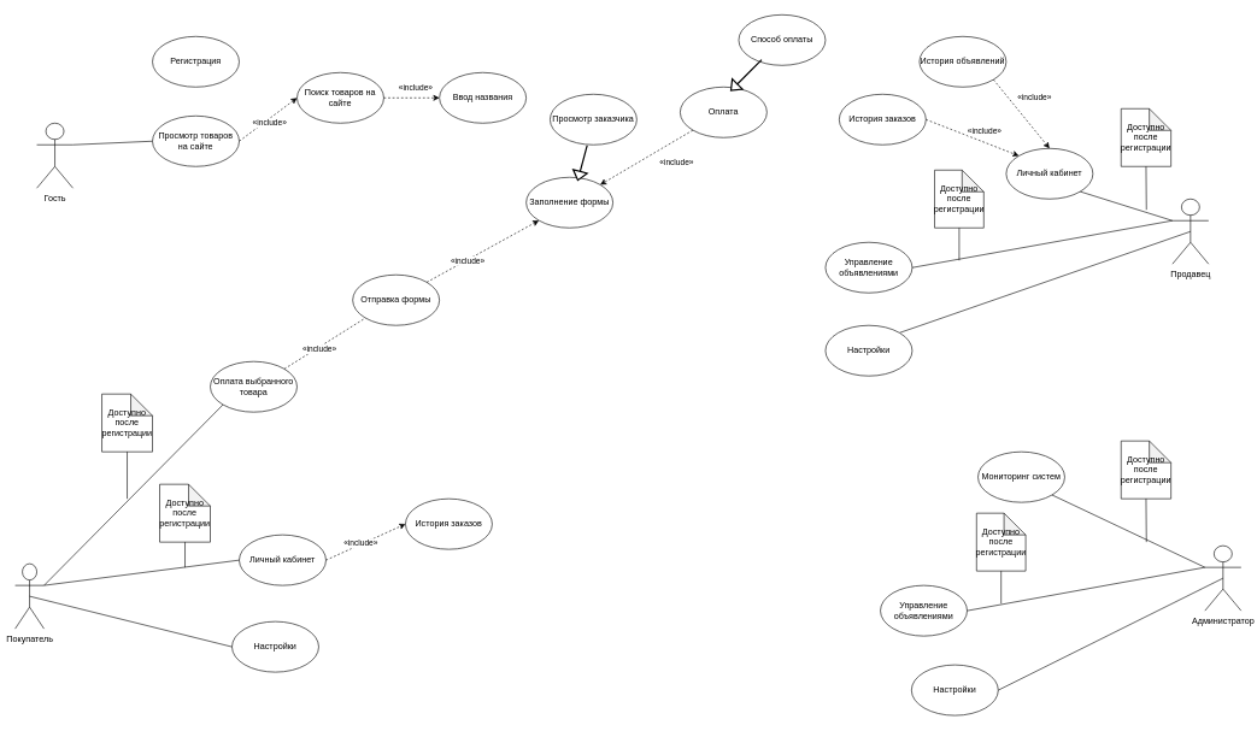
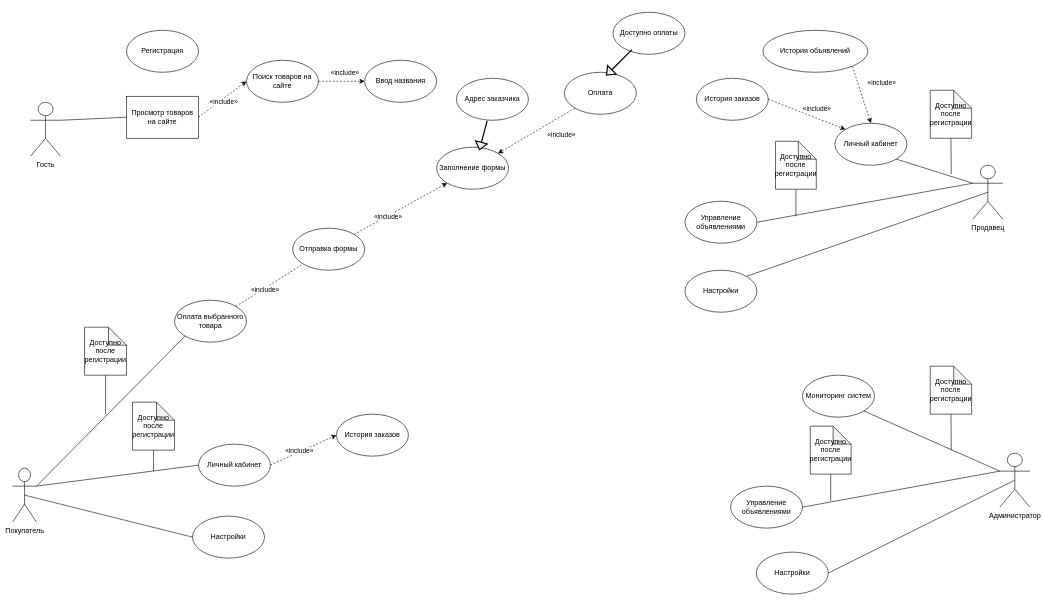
  <mxCell id="0" />
  <mxCell id="1" parent="0" />
  <mxCell id="2" value="Гость" style="shape=umlActor;verticalLabelPosition=bottom;verticalAlign=top;html=1;outlineConnect=0;" parent="1" vertex="1"><mxGeometry x="50" y="170" width="50" height="90" as="geometry" /></mxCell>
  <mxCell id="3" value="Регистрация" style="ellipse;whiteSpace=wrap;html=1;" parent="1" vertex="1"><mxGeometry x="210" y="50" width="120" height="70" as="geometry" /></mxCell>
- <mxCell id="4" value="Просмотр товаров на сайте" style="ellipse;whiteSpace=wrap;html=1;" parent="1" vertex="1"><mxGeometry x="210" y="160" width="120" height="70" as="geometry" /></mxCell>
+ <mxCell id="4" value="Просмотр товаров на сайте" style="whiteSpace=wrap;html=1;rounded=0;" parent="1" vertex="1"><mxGeometry x="210" y="160" width="120" height="70" as="geometry" /></mxCell>
  <mxCell id="5" value="Оплата" style="ellipse;whiteSpace=wrap;html=1;" parent="1" vertex="1"><mxGeometry x="940" y="120" width="120" height="70" as="geometry" /></mxCell>
  <mxCell id="6" value="Поиск товаров на сайте" style="ellipse;whiteSpace=wrap;html=1;" parent="1" vertex="1"><mxGeometry x="410" y="100" width="120" height="70" as="geometry" /></mxCell>
  <mxCell id="7" value="Ввод названия" style="ellipse;whiteSpace=wrap;html=1;" parent="1" vertex="1"><mxGeometry x="607" y="100" width="120" height="70" as="geometry" /></mxCell>
  <mxCell id="8" value="" style="endArrow=classic;html=1;rounded=0;dashed=1;entryX=0;entryY=0.5;entryDx=0;entryDy=0;exitX=1;exitY=0.5;exitDx=0;exitDy=0;" parent="1" source="4" target="6" edge="1"><mxGeometry width="50" height="50" relative="1" as="geometry"><mxPoint x="510" y="390" as="sourcePoint" /><mxPoint x="630" y="390" as="targetPoint" /></mxGeometry></mxCell>
  <mxCell id="9" value="«‎include»" style="edgeLabel;html=1;align=center;verticalAlign=middle;resizable=0;points=[];" parent="8" vertex="1" connectable="0"><mxGeometry x="-0.642" y="3" relative="1" as="geometry"><mxPoint x="29" y="-12" as="offset" /></mxGeometry></mxCell>
  <mxCell id="10" value="" style="endArrow=classic;html=1;rounded=0;dashed=1;entryX=0;entryY=0.5;entryDx=0;entryDy=0;exitX=1;exitY=0.5;exitDx=0;exitDy=0;" parent="1" source="6" target="7" edge="1"><mxGeometry width="50" height="50" relative="1" as="geometry"><mxPoint x="370" y="-30" as="sourcePoint" /><mxPoint x="490" y="-30" as="targetPoint" /></mxGeometry></mxCell>
  <mxCell id="11" value="«‎include»" style="edgeLabel;html=1;align=center;verticalAlign=middle;resizable=0;points=[];" parent="10" vertex="1" connectable="0"><mxGeometry x="-0.642" y="3" relative="1" as="geometry"><mxPoint x="29" y="-12" as="offset" /></mxGeometry></mxCell>
  <mxCell id="12" value="" style="endArrow=none;html=1;rounded=0;entryX=0;entryY=0.5;entryDx=0;entryDy=0;exitX=1;exitY=0.333;exitDx=0;exitDy=0;exitPerimeter=0;" parent="1" source="2" target="4" edge="1"><mxGeometry width="50" height="50" relative="1" as="geometry"><mxPoint x="100" y="210" as="sourcePoint" /><mxPoint x="220" y="75" as="targetPoint" /></mxGeometry></mxCell>
  <mxCell id="13" value="Покупатель" style="shape=umlActor;verticalLabelPosition=bottom;verticalAlign=top;html=1;outlineConnect=0;" parent="1" vertex="1"><mxGeometry x="20" y="780" width="40" height="90" as="geometry" /></mxCell>
  <mxCell id="14" value="Личный кабинет" style="ellipse;whiteSpace=wrap;html=1;" parent="1" vertex="1"><mxGeometry x="330" y="740" width="120" height="70" as="geometry" /></mxCell>
  <mxCell id="15" value="" style="endArrow=none;html=1;rounded=0;entryX=0;entryY=1;entryDx=0;entryDy=0;exitX=1;exitY=0.333;exitDx=0;exitDy=0;exitPerimeter=0;" parent="1" source="13" target="18" edge="1"><mxGeometry width="50" height="50" relative="1" as="geometry"><mxPoint x="100" y="440" as="sourcePoint" /><mxPoint x="370" y="515" as="targetPoint" /></mxGeometry></mxCell>
  <mxCell id="16" value="" style="endArrow=none;html=1;rounded=0;entryX=0;entryY=0.5;entryDx=0;entryDy=0;exitX=1;exitY=0.333;exitDx=0;exitDy=0;exitPerimeter=0;" parent="1" source="13" target="14" edge="1"><mxGeometry width="50" height="50" relative="1" as="geometry"><mxPoint x="110" y="450" as="sourcePoint" /><mxPoint x="230" y="445" as="targetPoint" /></mxGeometry></mxCell>
  <mxCell id="17" value="Доступно после регистрации" style="shape=note;whiteSpace=wrap;html=1;backgroundOutline=1;darkOpacity=0.05;" parent="1" vertex="1"><mxGeometry x="140" y="545" width="70" height="80" as="geometry" /></mxCell>
  <mxCell id="18" value="Оплата выбранного товара" style="ellipse;whiteSpace=wrap;html=1;" parent="1" vertex="1"><mxGeometry x="290" y="500" width="120" height="70" as="geometry" /></mxCell>
  <mxCell id="19" value="Отправка формы" style="ellipse;whiteSpace=wrap;html=1;" parent="1" vertex="1"><mxGeometry x="487" y="380" width="120" height="70" as="geometry" /></mxCell>
  <mxCell id="20" value="Заполнение формы" style="ellipse;whiteSpace=wrap;html=1;" parent="1" vertex="1"><mxGeometry x="727" y="245" width="120" height="70" as="geometry" /></mxCell>
  <mxCell id="21" value="История заказов" style="ellipse;whiteSpace=wrap;html=1;" parent="1" vertex="1"><mxGeometry x="560" y="690" width="120" height="70" as="geometry" /></mxCell>
  <mxCell id="22" value="" style="endArrow=classic;html=1;rounded=0;dashed=1;entryX=0;entryY=0.5;entryDx=0;entryDy=0;exitX=1;exitY=0.5;exitDx=0;exitDy=0;" parent="1" source="14" target="21" edge="1"><mxGeometry width="50" height="50" relative="1" as="geometry"><mxPoint x="340" y="680" as="sourcePoint" /><mxPoint x="460" y="680" as="targetPoint" /></mxGeometry></mxCell>
  <mxCell id="23" value="«‎include»" style="edgeLabel;html=1;align=center;verticalAlign=middle;resizable=0;points=[];" parent="22" vertex="1" connectable="0"><mxGeometry x="-0.642" y="3" relative="1" as="geometry"><mxPoint x="29" y="-12" as="offset" /></mxGeometry></mxCell>
  <mxCell id="24" value="Продавец" style="shape=umlActor;verticalLabelPosition=bottom;verticalAlign=top;html=1;outlineConnect=0;" parent="1" vertex="1"><mxGeometry x="1621" y="275" width="50" height="90" as="geometry" /></mxCell>
  <mxCell id="25" value="История заказов" style="ellipse;whiteSpace=wrap;html=1;" parent="1" vertex="1"><mxGeometry x="1160" y="130" width="120" height="70" as="geometry" /></mxCell>
  <mxCell id="26" value="Личный кабинет" style="ellipse;whiteSpace=wrap;html=1;" parent="1" vertex="1"><mxGeometry x="1391" y="205" width="120" height="70" as="geometry" /></mxCell>
  <mxCell id="27" value="" style="endArrow=classic;html=1;rounded=0;dashed=1;entryX=0;entryY=0;entryDx=0;entryDy=0;exitX=1;exitY=0.5;exitDx=0;exitDy=0;" parent="1" source="25" target="26" edge="1"><mxGeometry width="50" height="50" relative="1" as="geometry"><mxPoint x="1232" y="225" as="sourcePoint" /><mxPoint x="1352" y="225" as="targetPoint" /></mxGeometry></mxCell>
  <mxCell id="28" value="«‎include»" style="edgeLabel;html=1;align=center;verticalAlign=middle;resizable=0;points=[];" parent="27" vertex="1" connectable="0"><mxGeometry x="-0.642" y="3" relative="1" as="geometry"><mxPoint x="56" y="9" as="offset" /></mxGeometry></mxCell>
  <mxCell id="29" value="Управление объявлениями" style="ellipse;whiteSpace=wrap;html=1;" parent="1" vertex="1"><mxGeometry x="1141" y="335" width="120" height="70" as="geometry" /></mxCell>
  <mxCell id="30" value="" style="endArrow=none;html=1;rounded=0;entryX=0;entryY=0.333;entryDx=0;entryDy=0;exitX=1;exitY=1;exitDx=0;exitDy=0;entryPerimeter=0;" parent="1" edge="1" source="26"><mxGeometry width="50" height="50" relative="1" as="geometry"><mxPoint x="1511" y="240" as="sourcePoint" /><mxPoint x="1621" y="305" as="targetPoint" /></mxGeometry></mxCell>
  <mxCell id="31" value="" style="endArrow=none;html=1;rounded=0;entryX=0;entryY=0.333;entryDx=0;entryDy=0;exitX=1;exitY=0.5;exitDx=0;exitDy=0;entryPerimeter=0;" parent="1" source="29" target="24" edge="1"><mxGeometry width="50" height="50" relative="1" as="geometry"><mxPoint x="1351" y="405" as="sourcePoint" /><mxPoint x="1461" y="470" as="targetPoint" /></mxGeometry></mxCell>
  <mxCell id="32" value="Доступно после регистрации" style="shape=note;whiteSpace=wrap;html=1;backgroundOutline=1;darkOpacity=0.05;" parent="1" vertex="1"><mxGeometry x="1550" y="150" width="69" height="80" as="geometry" /></mxCell>
  <mxCell id="33" value="Доступно после регистрации" style="shape=note;whiteSpace=wrap;html=1;backgroundOutline=1;darkOpacity=0.05;" parent="1" vertex="1"><mxGeometry x="1292" y="235" width="68" height="80" as="geometry" /></mxCell>
  <mxCell id="34" value="" style="endArrow=none;html=1;rounded=0;exitX=0.5;exitY=1;exitDx=0;exitDy=0;exitPerimeter=0;" parent="1" source="33" edge="1"><mxGeometry width="50" height="50" relative="1" as="geometry"><mxPoint x="1361" y="395" as="sourcePoint" /><mxPoint x="1326" y="360" as="targetPoint" /><Array as="points" /></mxGeometry></mxCell>
- <mxCell id="35" value="Способ оплаты" style="ellipse;whiteSpace=wrap;html=1;" parent="1" vertex="1"><mxGeometry x="1021" y="20" width="120" height="70" as="geometry" /></mxCell>
- <mxCell id="36" value="Просмотр заказчика" style="ellipse;whiteSpace=wrap;html=1;" parent="1" vertex="1"><mxGeometry x="760" y="130" width="120" height="70" as="geometry" /></mxCell>
+ <mxCell id="35" value="Доступно оплаты" style="ellipse;whiteSpace=wrap;html=1;" parent="1" vertex="1"><mxGeometry x="1021" y="20" width="120" height="70" as="geometry" /></mxCell>
+ <mxCell id="36" value="Адрес заказчика" style="ellipse;whiteSpace=wrap;html=1;" parent="1" vertex="1"><mxGeometry x="760" y="130" width="120" height="70" as="geometry" /></mxCell>
  <mxCell id="37" value="" style="verticalLabelPosition=bottom;verticalAlign=top;html=1;strokeWidth=2;shape=mxgraph.arrows2.arrow;dy=1;dx=12.56;notch=0;rotation=105;" parent="1" vertex="1"><mxGeometry x="780" y="215" width="49.65" height="20" as="geometry" /></mxCell>
  <mxCell id="38" value="" style="endArrow=none;html=1;rounded=0;entryX=1;entryY=0;entryDx=0;entryDy=0;exitX=0.5;exitY=0.5;exitDx=0;exitDy=0;exitPerimeter=0;" parent="1" source="24" target="39" edge="1"><mxGeometry width="50" height="50" relative="1" as="geometry"><mxPoint x="880" y="490" as="sourcePoint" /><mxPoint x="1080" y="680" as="targetPoint" /></mxGeometry></mxCell>
  <mxCell id="39" value="Настройки" style="ellipse;whiteSpace=wrap;html=1;" parent="1" vertex="1"><mxGeometry x="1141" y="450" width="120" height="70" as="geometry" /></mxCell>
  <mxCell id="40" value="" style="endArrow=none;html=1;rounded=0;exitX=0.5;exitY=1;exitDx=0;exitDy=0;exitPerimeter=0;" parent="1" source="32" edge="1"><mxGeometry width="50" height="50" relative="1" as="geometry"><mxPoint x="1585.38" y="230" as="sourcePoint" /><mxPoint x="1585" y="290" as="targetPoint" /><Array as="points" /></mxGeometry></mxCell>
  <mxCell id="41" value="" style="verticalLabelPosition=bottom;verticalAlign=top;html=1;strokeWidth=2;shape=mxgraph.arrows2.arrow;dy=1;dx=12.56;notch=2.99;rotation=-225;" parent="1" vertex="1"><mxGeometry x="1001.46" y="93.54" width="60" height="20" as="geometry" /></mxCell>
  <mxCell id="42" value="" style="endArrow=none;html=1;rounded=0;dashed=1;entryX=0;entryY=1;entryDx=0;entryDy=0;exitX=1;exitY=0;exitDx=0;exitDy=0;" parent="1" source="18" target="19" edge="1"><mxGeometry width="50" height="50" relative="1" as="geometry"><mxPoint x="590" y="480" as="sourcePoint" /><mxPoint x="710" y="450" as="targetPoint" /></mxGeometry></mxCell>
  <mxCell id="43" value="«‎include»" style="edgeLabel;html=1;align=center;verticalAlign=middle;resizable=0;points=[];" parent="42" vertex="1" connectable="0"><mxGeometry x="-0.642" y="3" relative="1" as="geometry"><mxPoint x="29" y="-12" as="offset" /></mxGeometry></mxCell>
  <mxCell id="44" value="" style="endArrow=classic;html=1;rounded=0;dashed=1;entryX=1;entryY=0;entryDx=0;entryDy=0;exitX=0;exitY=1;exitDx=0;exitDy=0;" parent="1" source="5" target="20" edge="1"><mxGeometry width="50" height="50" relative="1" as="geometry"><mxPoint x="763.574" y="70.45" as="sourcePoint" /><mxPoint x="873.81" y="-30" as="targetPoint" /></mxGeometry></mxCell>
  <mxCell id="45" value="«‎include»" style="edgeLabel;html=1;align=center;verticalAlign=middle;resizable=0;points=[];" parent="44" vertex="1" connectable="0"><mxGeometry x="-0.642" y="3" relative="1" as="geometry"><mxPoint x="-1" y="27" as="offset" /></mxGeometry></mxCell>
  <mxCell id="46" value="" style="endArrow=classic;html=1;rounded=0;dashed=1;entryX=0;entryY=1;entryDx=0;entryDy=0;exitX=1;exitY=0;exitDx=0;exitDy=0;" parent="1" source="19" target="20" edge="1"><mxGeometry width="50" height="50" relative="1" as="geometry"><mxPoint x="543" y="395" as="sourcePoint" /><mxPoint x="610" y="385" as="targetPoint" /></mxGeometry></mxCell>
  <mxCell id="47" value="«‎include»" style="edgeLabel;html=1;align=center;verticalAlign=middle;resizable=0;points=[];" parent="46" vertex="1" connectable="0"><mxGeometry x="-0.642" y="3" relative="1" as="geometry"><mxPoint x="29" y="-12" as="offset" /></mxGeometry></mxCell>
  <mxCell id="48" value="Настройки" style="ellipse;whiteSpace=wrap;html=1;" parent="1" vertex="1"><mxGeometry x="320" y="860" width="120" height="70" as="geometry" /></mxCell>
  <mxCell id="49" value="" style="endArrow=none;html=1;rounded=0;entryX=0;entryY=0.5;entryDx=0;entryDy=0;exitX=0.5;exitY=0.5;exitDx=0;exitDy=0;exitPerimeter=0;" parent="1" source="13" target="48" edge="1"><mxGeometry width="50" height="50" relative="1" as="geometry"><mxPoint x="100" y="790" as="sourcePoint" /><mxPoint x="290" y="1105" as="targetPoint" /></mxGeometry></mxCell>
  <mxCell id="50" value="" style="endArrow=none;html=1;rounded=0;entryX=0.5;entryY=1;entryDx=0;entryDy=0;entryPerimeter=0;" edge="1" parent="1" target="17"><mxGeometry width="50" height="50" relative="1" as="geometry"><mxPoint x="175" y="690" as="sourcePoint" /><mxPoint x="338" y="590" as="targetPoint" /></mxGeometry></mxCell>
  <mxCell id="51" value="Доступно после регистрации" style="shape=note;whiteSpace=wrap;html=1;backgroundOutline=1;darkOpacity=0.05;" vertex="1" parent="1"><mxGeometry x="220" y="670" width="70" height="80" as="geometry" /></mxCell>
  <mxCell id="52" value="" style="endArrow=none;html=1;rounded=0;entryX=0.5;entryY=1;entryDx=0;entryDy=0;entryPerimeter=0;" edge="1" parent="1" target="51"><mxGeometry width="50" height="50" relative="1" as="geometry"><mxPoint x="255" y="785" as="sourcePoint" /><mxPoint x="418" y="685" as="targetPoint" /></mxGeometry></mxCell>
- <mxCell id="53" value="История объявлений" style="ellipse;whiteSpace=wrap;html=1;" vertex="1" parent="1"><mxGeometry x="1271" y="50" width="120" height="70" as="geometry" /></mxCell>
+ <mxCell id="53" value="История объявлений" style="ellipse;whiteSpace=wrap;html=1;" vertex="1" parent="1"><mxGeometry x="1271" y="50" width="175" height="70" as="geometry" /></mxCell>
  <mxCell id="54" value="" style="endArrow=classic;html=1;rounded=0;dashed=1;entryX=0.5;entryY=0;entryDx=0;entryDy=0;exitX=1;exitY=1;exitDx=0;exitDy=0;" edge="1" parent="1" source="53" target="26"><mxGeometry width="50" height="50" relative="1" as="geometry"><mxPoint x="1282" y="105" as="sourcePoint" /><mxPoint x="1458" y="95" as="targetPoint" /></mxGeometry></mxCell>
  <mxCell id="55" value="«‎include»" style="edgeLabel;html=1;align=center;verticalAlign=middle;resizable=0;points=[];" vertex="1" connectable="0" parent="54"><mxGeometry x="-0.642" y="3" relative="1" as="geometry"><mxPoint x="40" y="10" as="offset" /></mxGeometry></mxCell>
  <mxCell id="56" value="Администратор" style="shape=umlActor;verticalLabelPosition=bottom;verticalAlign=top;html=1;outlineConnect=0;" vertex="1" parent="1"><mxGeometry x="1666" y="755" width="50" height="90" as="geometry" /></mxCell>
- <mxCell id="57" value="Мониторинг систем" style="ellipse;whiteSpace=wrap;html=1;" vertex="1" parent="1"><mxGeometry x="1352" y="625" width="120" height="70" as="geometry" /></mxCell>
+ <mxCell id="57" value="Мониторинг систем" style="ellipse;whiteSpace=wrap;html=1;" vertex="1" parent="1"><mxGeometry x="1337" y="625" width="120" height="70" as="geometry" /></mxCell>
  <mxCell id="58" value="Управление объявлениями" style="ellipse;whiteSpace=wrap;html=1;" vertex="1" parent="1"><mxGeometry x="1217" y="810" width="120" height="70" as="geometry" /></mxCell>
  <mxCell id="59" value="" style="endArrow=none;html=1;rounded=0;entryX=0;entryY=0.333;entryDx=0;entryDy=0;exitX=1;exitY=1;exitDx=0;exitDy=0;entryPerimeter=0;" edge="1" parent="1" source="57"><mxGeometry width="50" height="50" relative="1" as="geometry"><mxPoint x="1556" y="720" as="sourcePoint" /><mxPoint x="1666" y="785" as="targetPoint" /></mxGeometry></mxCell>
  <mxCell id="60" value="" style="endArrow=none;html=1;rounded=0;entryX=0;entryY=0.333;entryDx=0;entryDy=0;exitX=1;exitY=0.5;exitDx=0;exitDy=0;entryPerimeter=0;" edge="1" parent="1" source="58" target="56"><mxGeometry width="50" height="50" relative="1" as="geometry"><mxPoint x="1396" y="885" as="sourcePoint" /><mxPoint x="1506" y="950" as="targetPoint" /></mxGeometry></mxCell>
  <mxCell id="61" value="Доступно после регистрации" style="shape=note;whiteSpace=wrap;html=1;backgroundOutline=1;darkOpacity=0.05;" vertex="1" parent="1"><mxGeometry x="1550" y="610" width="69" height="80" as="geometry" /></mxCell>
  <mxCell id="62" value="Доступно после регистрации" style="shape=note;whiteSpace=wrap;html=1;backgroundOutline=1;darkOpacity=0.05;" vertex="1" parent="1"><mxGeometry x="1350" y="710" width="68" height="80" as="geometry" /></mxCell>
  <mxCell id="63" value="" style="endArrow=none;html=1;rounded=0;exitX=0.5;exitY=1;exitDx=0;exitDy=0;exitPerimeter=0;" edge="1" parent="1" source="62"><mxGeometry width="50" height="50" relative="1" as="geometry"><mxPoint x="1419" y="870" as="sourcePoint" /><mxPoint x="1384" y="835" as="targetPoint" /><Array as="points" /></mxGeometry></mxCell>
  <mxCell id="64" value="" style="endArrow=none;html=1;rounded=0;entryX=1;entryY=0.5;entryDx=0;entryDy=0;exitX=0.5;exitY=0.5;exitDx=0;exitDy=0;exitPerimeter=0;" edge="1" parent="1" source="56" target="65"><mxGeometry width="50" height="50" relative="1" as="geometry"><mxPoint x="925" y="970" as="sourcePoint" /><mxPoint x="1125" y="1160" as="targetPoint" /></mxGeometry></mxCell>
  <mxCell id="65" value="Настройки" style="ellipse;whiteSpace=wrap;html=1;" vertex="1" parent="1"><mxGeometry x="1260" y="920" width="120" height="70" as="geometry" /></mxCell>
  <mxCell id="66" value="" style="endArrow=none;html=1;rounded=0;exitX=0.5;exitY=1;exitDx=0;exitDy=0;exitPerimeter=0;" edge="1" parent="1" source="61"><mxGeometry width="50" height="50" relative="1" as="geometry"><mxPoint x="1585.38" y="690" as="sourcePoint" /><mxPoint x="1585" y="750" as="targetPoint" /><Array as="points" /></mxGeometry></mxCell>
